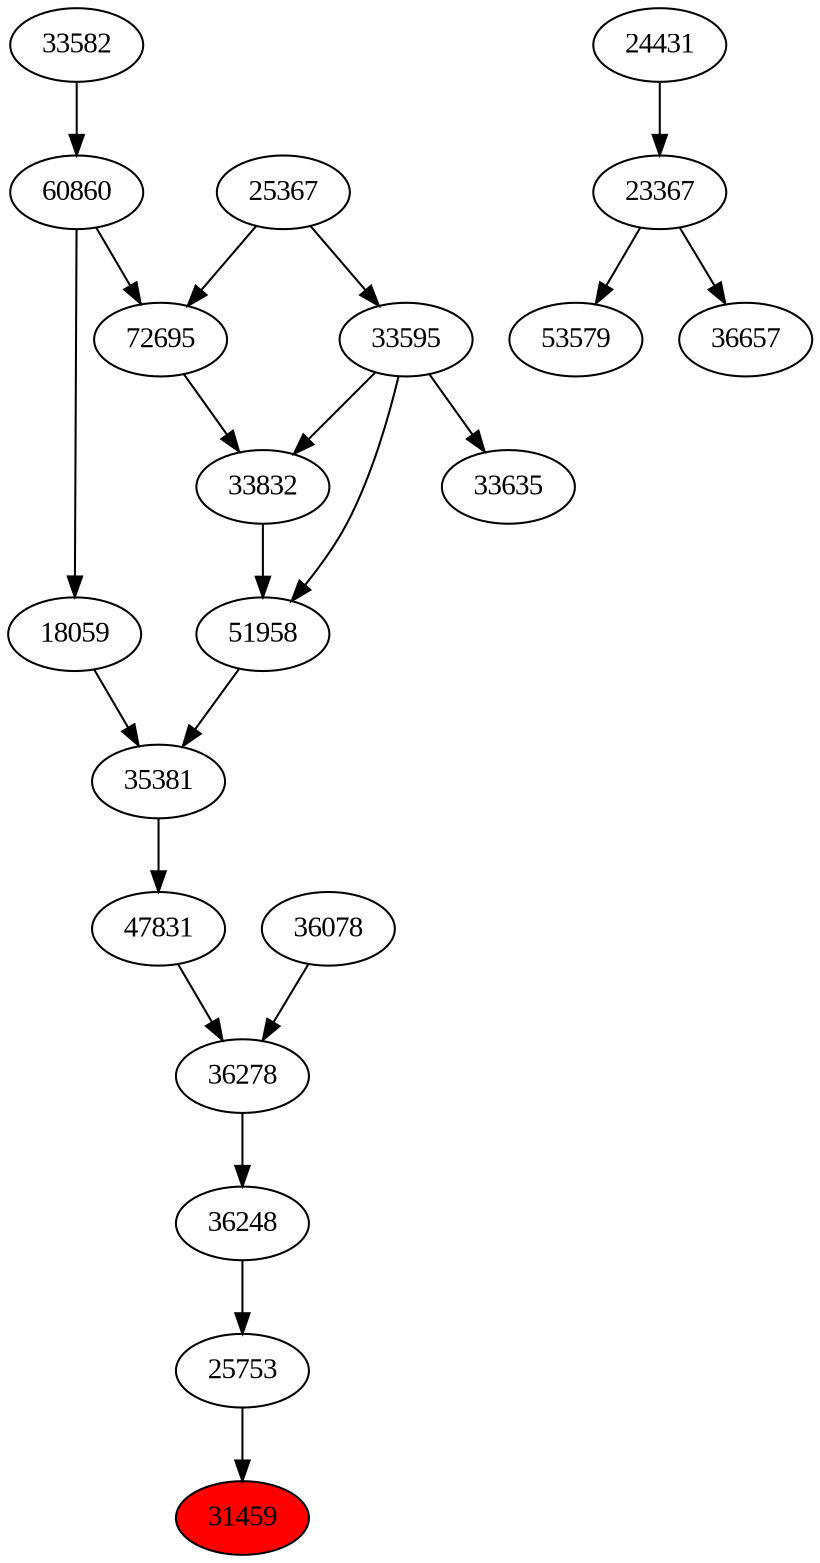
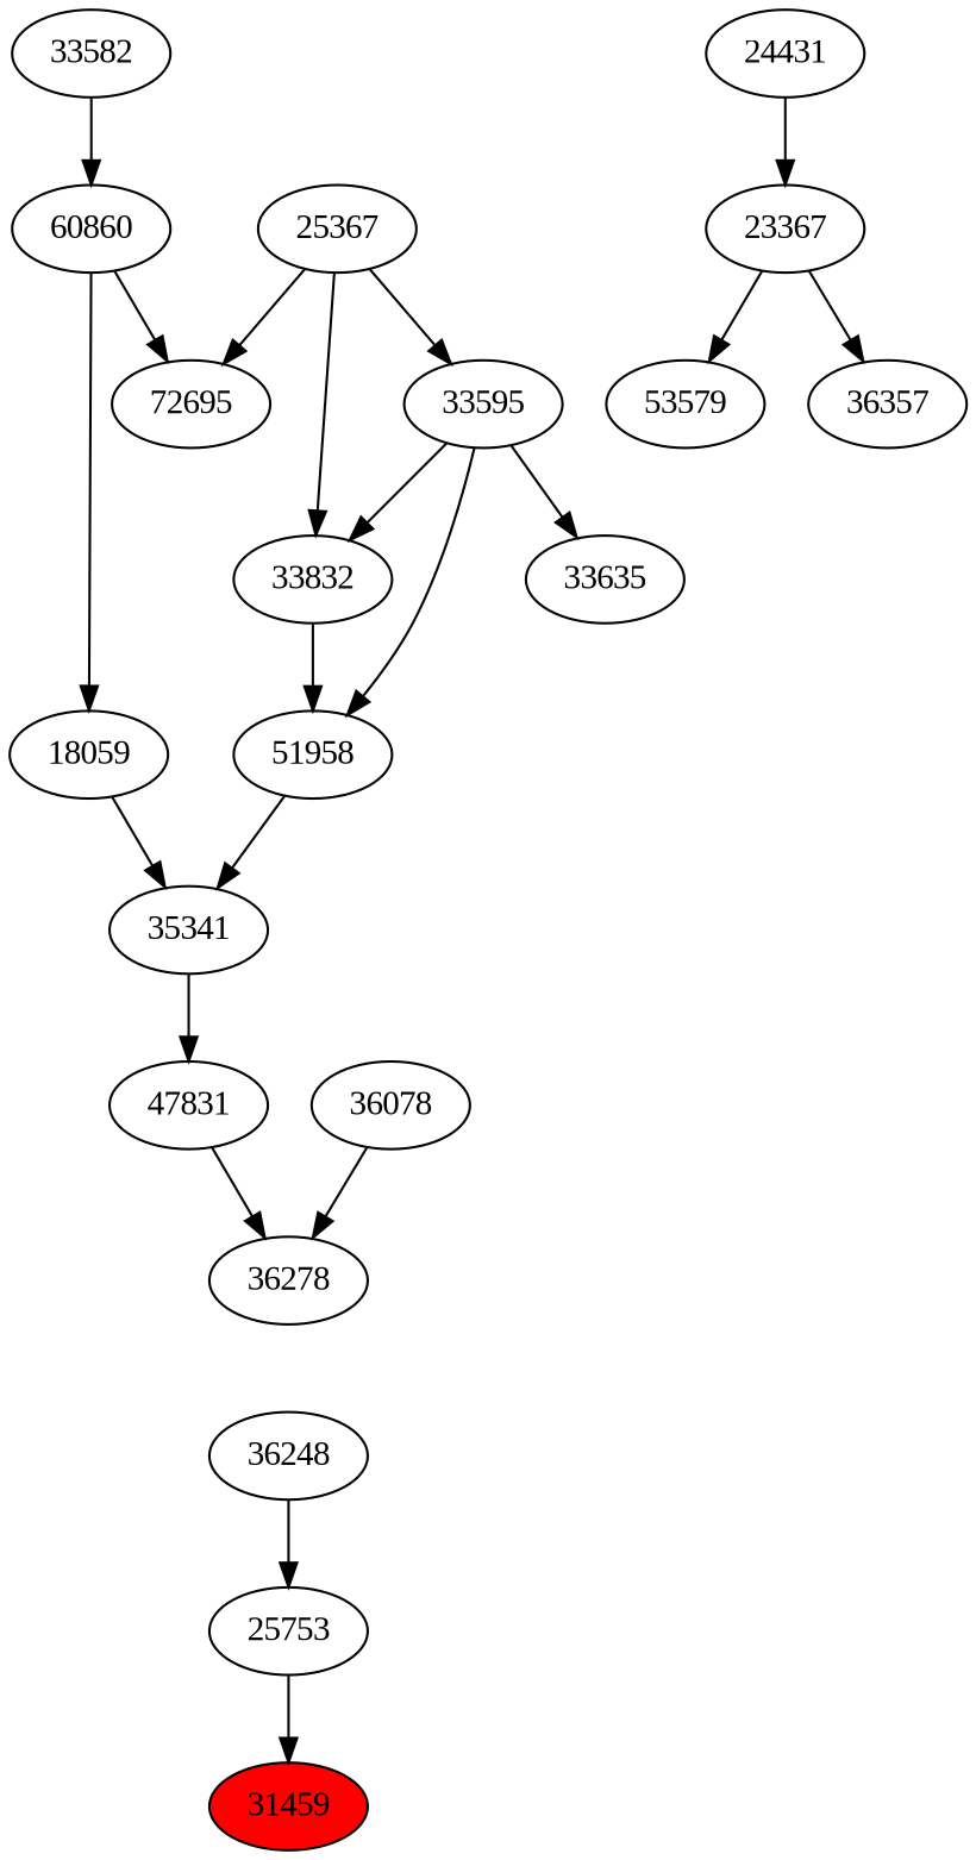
  strict digraph {
    fontname="Liberation Serif"
    node [fontname="Liberation Serif"]
    edge [fontname="Liberation Serif"]
    n1 [fillcolor=red label=31459 style=filled]
    n2 [label=25753]
    n3 [label=36248]
    n4 [label=36278]
    n5 [label=47831]
    n6 [label=36078]
-   n7 [label=35381]
+   n7 [label=35341]
    n8 [label=51958]
    n9 [label=18059]
    n10 [label=60860]
    n11 [label=72695]
    n12 [label=33832]
    n13 [label=33635]
    n14 [label=33582]
    n15 [label=33595]
    n16 [label=25367]
    n17 [label=53579]
-   n18 [label=36657]
+   n18 [label=36357]
    n19 [label=23367]
    n20 [label=24431]
    n2 -> n1
    n3 -> n2
-   n4 -> n3
    n5 -> n4
    n6 -> n4
    n7 -> n5
    n8 -> n7
    n9 -> n7
    n10 -> n9
    n10 -> n11
-   n11 -> n12
+   n16 -> n12
    n12 -> n8
    n14 -> n10
    n15 -> n8
    n15 -> n12
    n15 -> n13
    n16 -> n11
    n16 -> n15
    n19 -> n17
    n19 -> n18
    n20 -> n19
  }
